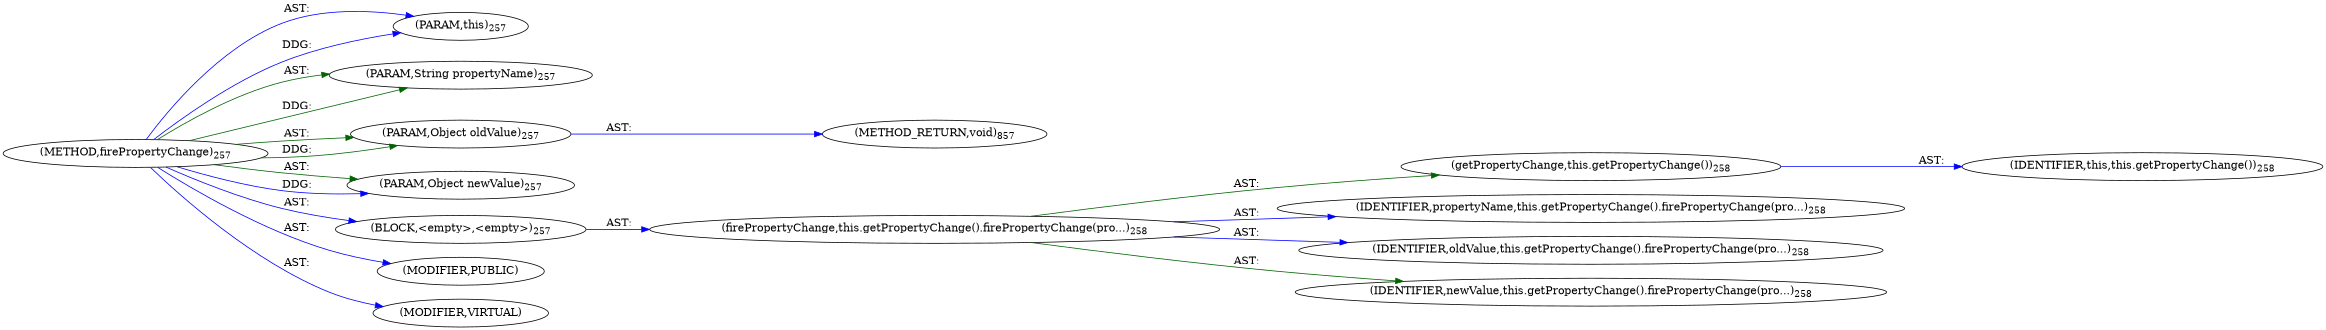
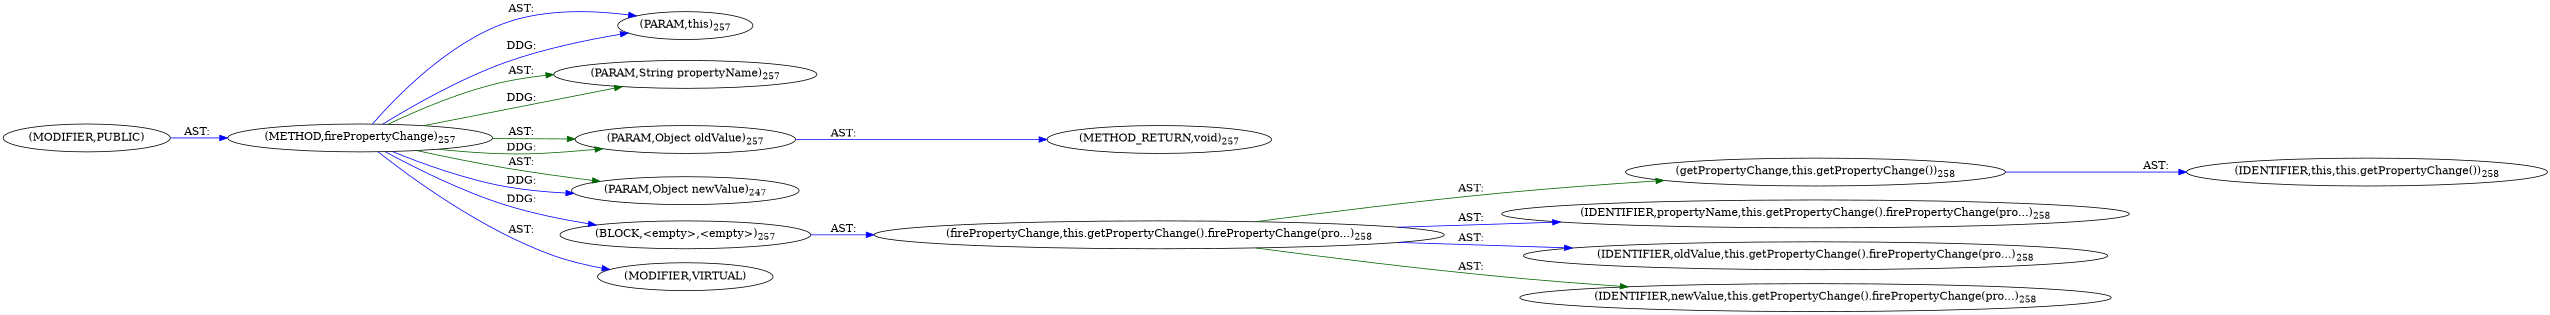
  digraph {
    rankdir=LR
    edge [color=blue]
    n1 [label=<(METHOD,firePropertyChange)<SUB>257</SUB>>]
    n2 [label=<(PARAM,this)<SUB>257</SUB>>]
    n3 [label=<(PARAM,String propertyName)<SUB>257</SUB>>]
    n4 [label=<(PARAM,Object oldValue)<SUB>257</SUB>>]
-   n5 [label=<(PARAM,Object newValue)<SUB>257</SUB>>]
+   n5 [label=<(PARAM,Object newValue)<SUB>247</SUB>>]
    n6 [label=<(BLOCK,&lt;empty&gt;,&lt;empty&gt;)<SUB>257</SUB>>]
    n7 [label=<(MODIFIER,PUBLIC)>]
    n8 [label=<(MODIFIER,VIRTUAL)>]
-   n9 [label=<(METHOD_RETURN,void)<SUB>857</SUB>>]
+   n9 [label=<(METHOD_RETURN,void)<SUB>257</SUB>>]
    n10 [label=<(firePropertyChange,this.getPropertyChange().firePropertyChange(pro...)<SUB>258</SUB>>]
    n11 [label=<(getPropertyChange,this.getPropertyChange())<SUB>258</SUB>>]
    n12 [label=<(IDENTIFIER,propertyName,this.getPropertyChange().firePropertyChange(pro...)<SUB>258</SUB>>]
    n13 [label=<(IDENTIFIER,oldValue,this.getPropertyChange().firePropertyChange(pro...)<SUB>258</SUB>>]
    n14 [label=<(IDENTIFIER,newValue,this.getPropertyChange().firePropertyChange(pro...)<SUB>258</SUB>>]
    n15 [label=<(IDENTIFIER,this,this.getPropertyChange())<SUB>258</SUB>>]
    n1 -> n2 [label="AST: "]
    n1 -> n2 [label="DDG: "]
    n1 -> n3 [color=darkgreen label="AST: "]
    n1 -> n3 [color=darkgreen label="DDG: "]
    n1 -> n4 [color=darkgreen label="AST: "]
    n1 -> n4 [color=darkgreen label="DDG: "]
    n1 -> n5 [color=darkgreen label="AST: "]
    n1 -> n5 [label="DDG: "]
-   n1 -> n6 [label="AST: "]
-   n1 -> n7 [label="AST: "]
+   n1 -> n6 [label="DDG: "]
+   n7 -> n1 [label="AST: "]
    n1 -> n8 [label="AST: "]
    n4 -> n9 [label="AST: "]
    n6 -> n10 [label="AST: "]
    n10 -> n11 [color=darkgreen label="AST: "]
    n10 -> n12 [label="AST: "]
    n10 -> n13 [label="AST: "]
    n10 -> n14 [color=darkgreen label="AST: "]
    n11 -> n15 [label="AST: "]
  }
